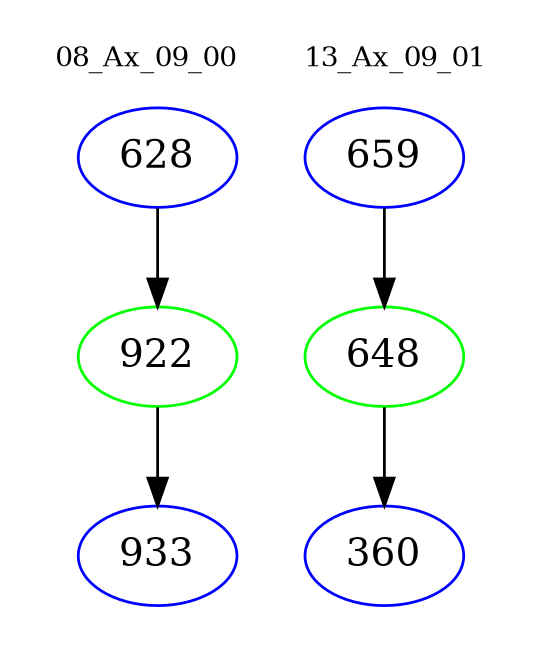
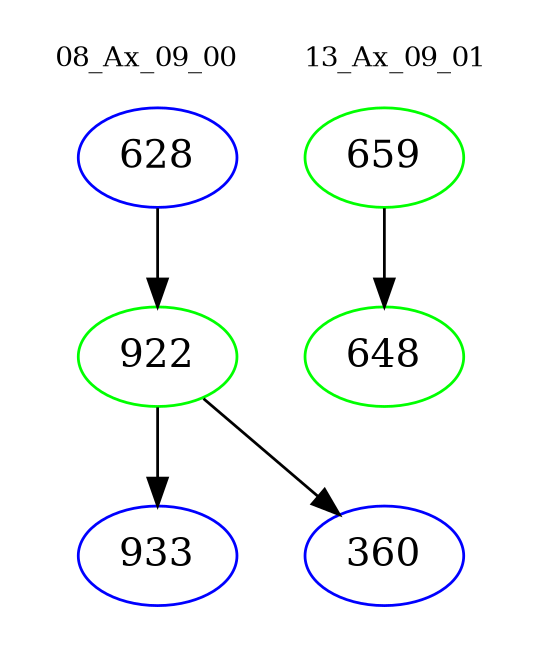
  digraph {
    node [color=blue]
    edge [color=black]
    n1 [label=628]
    n2 [color=green label=922]
    n3 [label=933]
-   n4 [label=659]
+   n4 [color=green label=659]
    n5 [color=green label=648]
    n6 [label=360]
    subgraph cluster_1 {
      color=white
      fontsize=10
      label="08_Ax_09_00"
      n1
      n2
      n3
    }
    subgraph cluster_2 {
      color=white
      fontsize=10
      label="13_Ax_09_01"
      n4
      n5
      n6
    }
    n1 -> n2
    n2 -> n3
    n4 -> n5
-   n5 -> n6
+   n2 -> n6
  }
